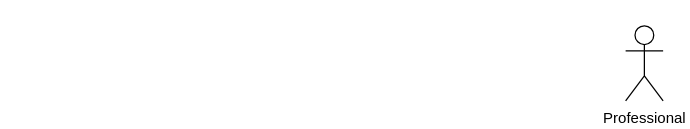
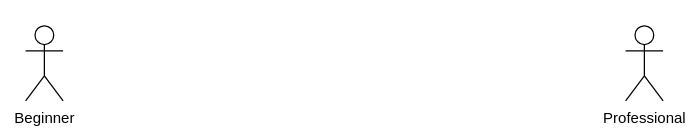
  <mxCell id="0" />
  <mxCell id="1" parent="0" />
+ <mxCell id="2" value="Beginner" style="shape=umlActor;verticalLabelPosition=bottom;verticalAlign=top;html=1;outlineConnect=0;" vertex="1" parent="1"><mxGeometry x="20" y="20" width="30" height="60" as="geometry" /></mxCell>
  <mxCell id="3" value="Professional" style="shape=umlActor;verticalLabelPosition=bottom;verticalAlign=top;html=1;outlineConnect=0;" vertex="1" parent="1"><mxGeometry x="500" y="20" width="30" height="60" as="geometry" /></mxCell>
